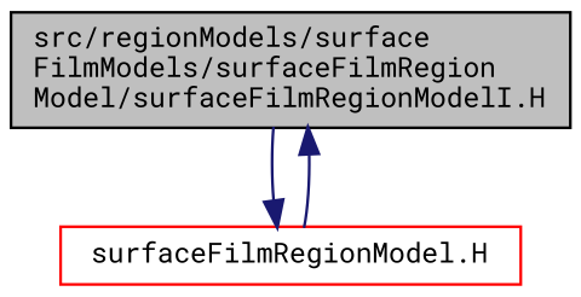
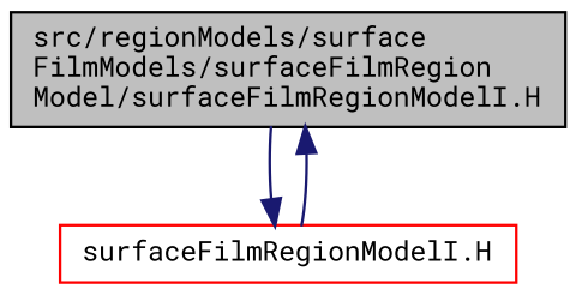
  digraph {
    fontname="Roboto Mono"
    node [fontname="Roboto Mono" fontsize=10 shape=record]
    edge [color=midnightblue fontname="Roboto Mono" fontsize=10 labelfontname=Helvetica labelfontsize=10 style=solid]
    n1 [color=black fillcolor=grey75 fontcolor=black height=0.2 label="src/regionModels/surface\lFilmModels/surfaceFilmRegion\lModel/surfaceFilmRegionModelI.H" style=filled width=0.4]
-   n2 [color=red height=0.2 label="surfaceFilmRegionModel.H" width=0.4]
+   n2 [color=red height=0.2 label="surfaceFilmRegionModelI.H" width=0.4]
    n1 -> n2
    n2 -> n1
  }
